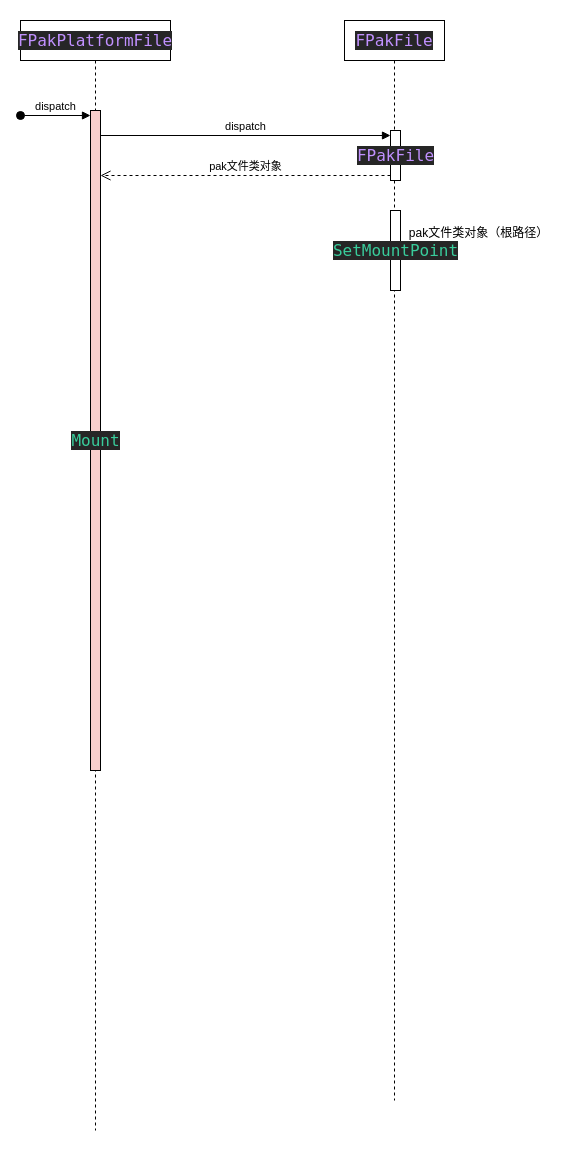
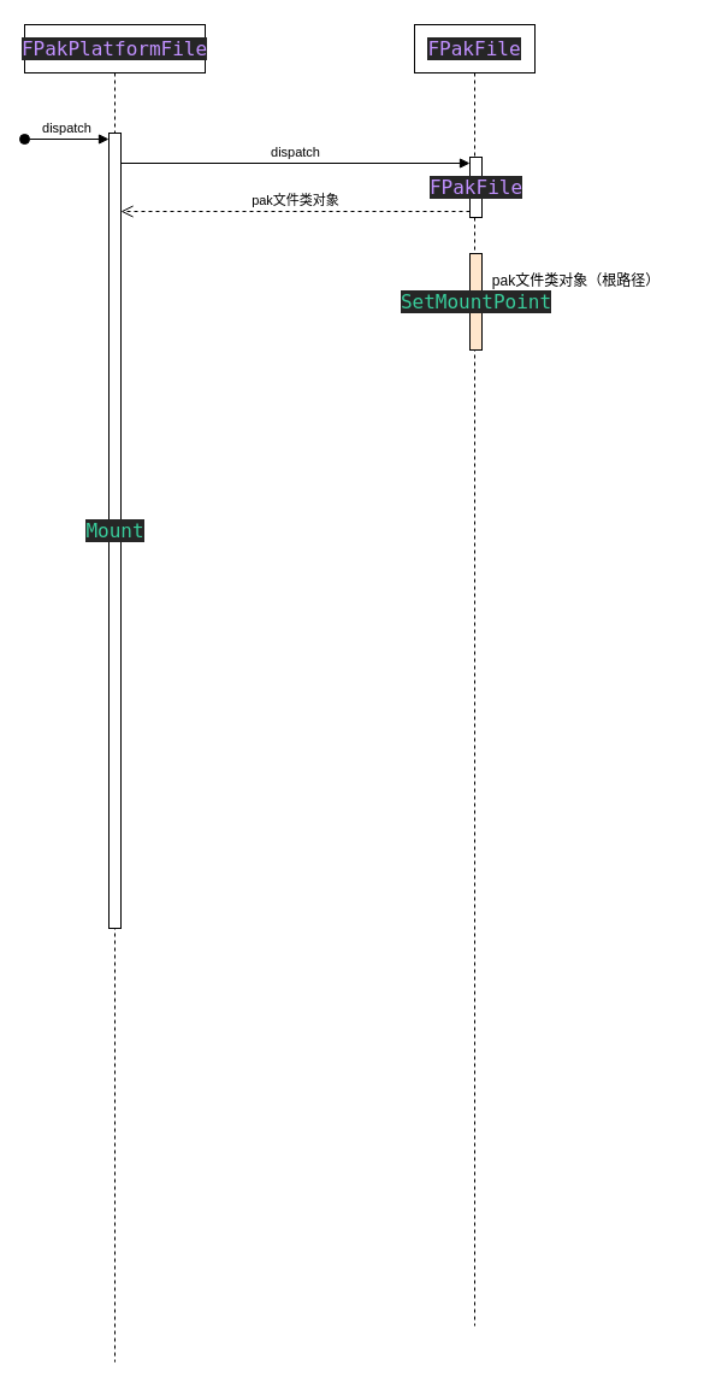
  <mxCell id="0" />
  <mxCell id="1" parent="0" />
  <mxCell id="2" value="&lt;div style=&quot;background-color:#262626;color:#d0d0d0&quot;&gt;&lt;pre style=&quot;font-family:'JetBrains Mono',monospace;font-size:12.0pt;&quot;&gt;&lt;span style=&quot;color:#c191ff;&quot;&gt;FPakPlatformFile&lt;/span&gt;&lt;/pre&gt;&lt;/div&gt;" style="shape=umlLifeline;perimeter=lifelinePerimeter;whiteSpace=wrap;html=1;container=1;dropTarget=0;collapsible=0;recursiveResize=0;outlineConnect=0;portConstraint=eastwest;newEdgeStyle={&quot;curved&quot;:0,&quot;rounded&quot;:0};" parent="1" vertex="1"><mxGeometry x="20" y="20" width="150" height="1110" as="geometry" /></mxCell>
- <mxCell id="3" value="&lt;div style=&quot;background-color:#262626;color:#d0d0d0&quot;&gt;&lt;pre style=&quot;font-family:'JetBrains Mono',monospace;font-size:12.0pt;&quot;&gt;&lt;span style=&quot;color:#39cc9b;&quot;&gt;Mount&lt;/span&gt;&lt;/pre&gt;&lt;/div&gt;" style="html=1;points=[[0,0,0,0,5],[0,1,0,0,-5],[1,0,0,0,5],[1,1,0,0,-5]];perimeter=orthogonalPerimeter;outlineConnect=0;targetShapes=umlLifeline;portConstraint=eastwest;newEdgeStyle={&quot;curved&quot;:0,&quot;rounded&quot;:0};fillColor=#f8cecc;" parent="2" vertex="1"><mxGeometry x="70" y="90" width="10" height="660" as="geometry" /></mxCell>
+ <mxCell id="3" value="&lt;div style=&quot;background-color:#262626;color:#d0d0d0&quot;&gt;&lt;pre style=&quot;font-family:'JetBrains Mono',monospace;font-size:12.0pt;&quot;&gt;&lt;span style=&quot;color:#39cc9b;&quot;&gt;Mount&lt;/span&gt;&lt;/pre&gt;&lt;/div&gt;" style="html=1;points=[[0,0,0,0,5],[0,1,0,0,-5],[1,0,0,0,5],[1,1,0,0,-5]];perimeter=orthogonalPerimeter;outlineConnect=0;targetShapes=umlLifeline;portConstraint=eastwest;newEdgeStyle={&quot;curved&quot;:0,&quot;rounded&quot;:0};" parent="2" vertex="1"><mxGeometry x="70" y="90" width="10" height="660" as="geometry" /></mxCell>
  <mxCell id="4" value="dispatch" style="html=1;verticalAlign=bottom;startArrow=oval;endArrow=block;startSize=8;curved=0;rounded=0;entryX=0;entryY=0;entryDx=0;entryDy=5;" parent="2" target="3" edge="1"><mxGeometry relative="1" as="geometry"><mxPoint y="95" as="sourcePoint" /></mxGeometry></mxCell>
  <mxCell id="5" value="&lt;div style=&quot;background-color:#262626;color:#d0d0d0&quot;&gt;&lt;pre style=&quot;font-family:'JetBrains Mono',monospace;font-size:12.0pt;&quot;&gt;&lt;span style=&quot;color:#c191ff;&quot;&gt;FPakFile&lt;/span&gt;&lt;/pre&gt;&lt;/div&gt;" style="shape=umlLifeline;perimeter=lifelinePerimeter;whiteSpace=wrap;html=1;container=1;dropTarget=0;collapsible=0;recursiveResize=0;outlineConnect=0;portConstraint=eastwest;newEdgeStyle={&quot;curved&quot;:0,&quot;rounded&quot;:0};" parent="1" vertex="1"><mxGeometry x="344" y="20" width="100" height="1080" as="geometry" /></mxCell>
  <mxCell id="6" value="&lt;div style=&quot;background-color:#262626;color:#d0d0d0&quot;&gt;&lt;pre style=&quot;font-family:'JetBrains Mono',monospace;font-size:12.0pt;&quot;&gt;&lt;span style=&quot;color:#c191ff;&quot;&gt;FPakFile&lt;/span&gt;&lt;/pre&gt;&lt;/div&gt;" style="html=1;points=[[0,0,0,0,5],[0,1,0,0,-5],[1,0,0,0,5],[1,1,0,0,-5]];perimeter=orthogonalPerimeter;outlineConnect=0;targetShapes=umlLifeline;portConstraint=eastwest;newEdgeStyle={&quot;curved&quot;:0,&quot;rounded&quot;:0};" parent="5" vertex="1"><mxGeometry x="46" y="110" width="10" height="50" as="geometry" /></mxCell>
- <mxCell id="7" value="&lt;div style=&quot;background-color:#262626;color:#d0d0d0&quot;&gt;&lt;pre style=&quot;font-family:'JetBrains Mono',monospace;font-size:12.0pt;&quot;&gt;&lt;span style=&quot;color:#39cc9b;&quot;&gt;SetMountPoint&lt;/span&gt;&lt;/pre&gt;&lt;/div&gt;" style="html=1;points=[[0,0,0,0,5],[0,1,0,0,-5],[1,0,0,0,5],[1,1,0,0,-5]];perimeter=orthogonalPerimeter;outlineConnect=0;targetShapes=umlLifeline;portConstraint=eastwest;newEdgeStyle={&quot;curved&quot;:0,&quot;rounded&quot;:0};" vertex="1" parent="5"><mxGeometry x="46" y="190" width="10" height="80" as="geometry" /></mxCell>
+ <mxCell id="7" value="&lt;div style=&quot;background-color:#262626;color:#d0d0d0&quot;&gt;&lt;pre style=&quot;font-family:'JetBrains Mono',monospace;font-size:12.0pt;&quot;&gt;&lt;span style=&quot;color:#39cc9b;&quot;&gt;SetMountPoint&lt;/span&gt;&lt;/pre&gt;&lt;/div&gt;" style="html=1;points=[[0,0,0,0,5],[0,1,0,0,-5],[1,0,0,0,5],[1,1,0,0,-5]];perimeter=orthogonalPerimeter;outlineConnect=0;targetShapes=umlLifeline;portConstraint=eastwest;newEdgeStyle={&quot;curved&quot;:0,&quot;rounded&quot;:0};fillColor=#ffe6cc;" vertex="1" parent="5"><mxGeometry x="46" y="190" width="10" height="80" as="geometry" /></mxCell>
  <mxCell id="8" value="dispatch" style="html=1;verticalAlign=bottom;endArrow=block;curved=0;rounded=0;entryX=0;entryY=0;entryDx=0;entryDy=5;" parent="1" target="6" edge="1" source="3"><mxGeometry relative="1" as="geometry"><mxPoint x="320" y="135" as="sourcePoint" /></mxGeometry></mxCell>
  <mxCell id="9" value="pak文件类对象" style="html=1;verticalAlign=bottom;endArrow=open;dashed=1;endSize=8;curved=0;rounded=0;exitX=0;exitY=1;exitDx=0;exitDy=-5;" parent="1" source="6" edge="1" target="3"><mxGeometry relative="1" as="geometry"><mxPoint x="320" y="205" as="targetPoint" /><mxPoint as="offset" /></mxGeometry></mxCell>
  <mxCell id="10" value="pak文件类对象（根路径）" style="text;html=1;align=center;verticalAlign=middle;resizable=0;points=[];autosize=1;strokeColor=none;fillColor=none;" vertex="1" parent="1"><mxGeometry x="393" y="218" width="170" height="30" as="geometry" /></mxCell>
